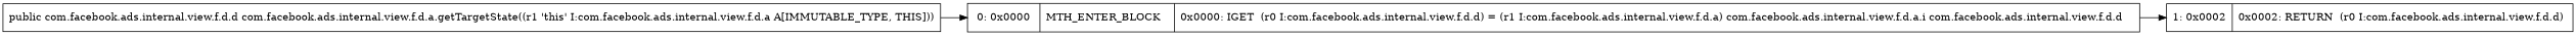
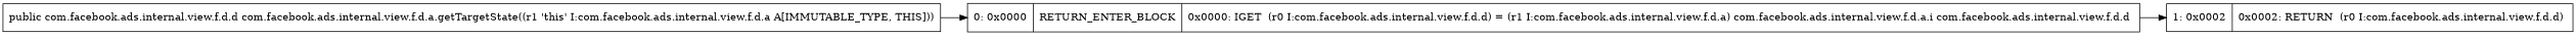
  digraph {
    rankdir=LR
    node [shape=record]
-   n1 [label="{0\:\ 0x0000|MTH_ENTER_BLOCK\l|0x0000: IGET  (r0 I:com.facebook.ads.internal.view.f.d.d) = (r1 I:com.facebook.ads.internal.view.f.d.a) com.facebook.ads.internal.view.f.d.a.i com.facebook.ads.internal.view.f.d.d \l}"]
+   n1 [label="{0\:\ 0x0000|RETURN_ENTER_BLOCK\l|0x0000: IGET  (r0 I:com.facebook.ads.internal.view.f.d.d) = (r1 I:com.facebook.ads.internal.view.f.d.a) com.facebook.ads.internal.view.f.d.a.i com.facebook.ads.internal.view.f.d.d \l}"]
    n2 [label="{1\:\ 0x0002|0x0002: RETURN  (r0 I:com.facebook.ads.internal.view.f.d.d) \l}"]
    n3 [label="{public com.facebook.ads.internal.view.f.d.d com.facebook.ads.internal.view.f.d.a.getTargetState((r1 'this' I:com.facebook.ads.internal.view.f.d.a A[IMMUTABLE_TYPE, THIS])) }"]
    n1 -> n2
    n3 -> n1
  }
